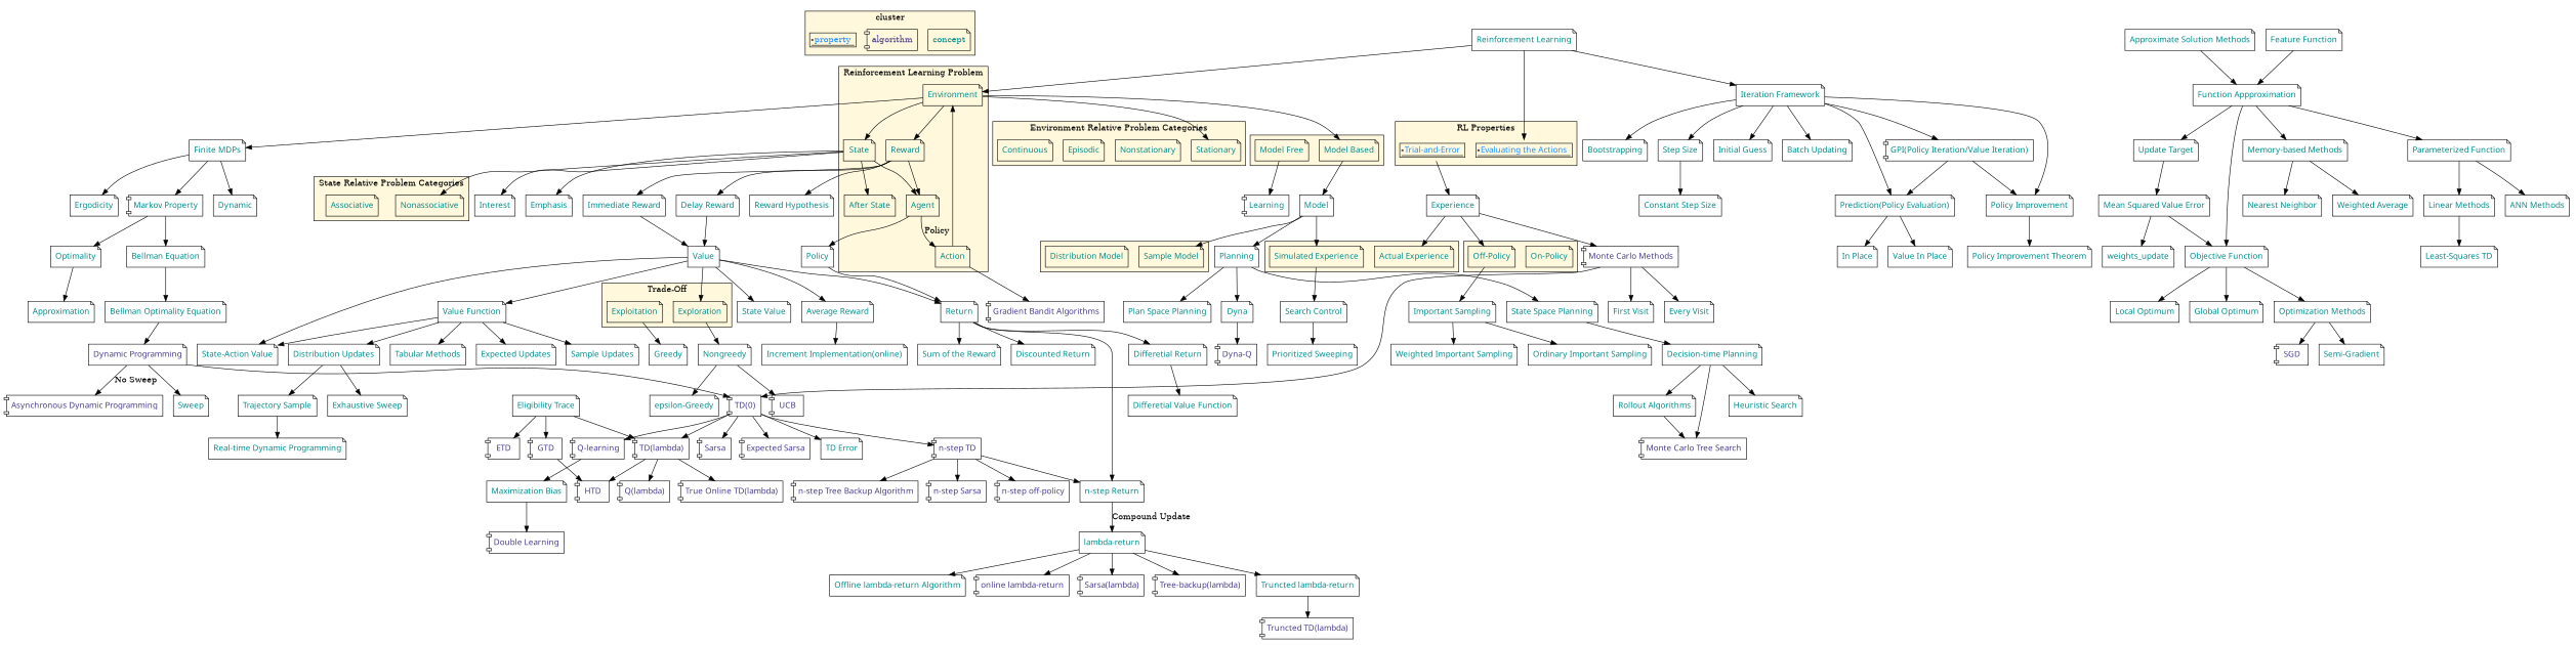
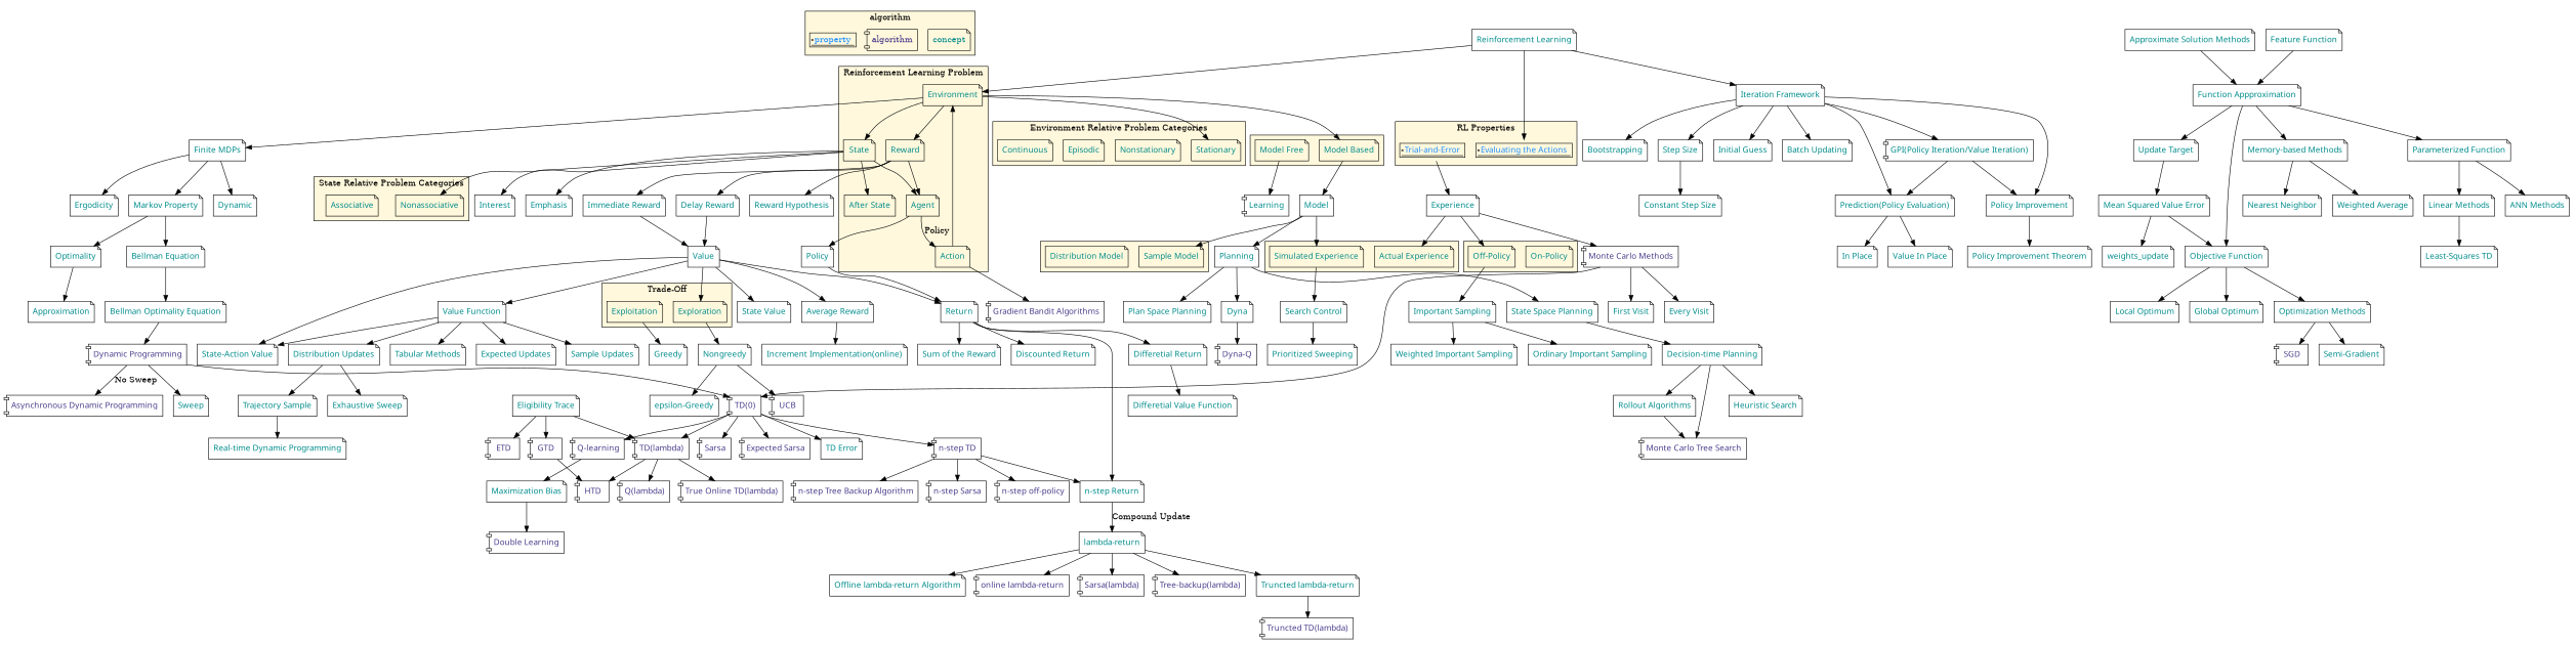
  digraph {
    compound=true
    newrank=true
    node [fontcolor=cyan4 shape=note fontname=Avenir]
    n1 [label=concept fontname=""]
    n2 [fontcolor=darkslateblue label=algorithm shape=component fontname=""]
    n3 [fontcolor=dodgerblue1 label=property shape=signature fontname=""]
    n4 [fontcolor=dodgerblue1 label="Evaluating the Actions" shape=signature]
    n5 [fontcolor=dodgerblue1 label="Trial-and-Error" shape=signature]
    n6 [label=Environment]
    n7 [label=State]
    n8 [label=Reward]
    n9 [label=Agent]
    n10 [label=Action]
    n11 [label="After State"]
    n12 [label=Nonassociative]
    n13 [label=Associative]
    n14 [label=Stationary]
    n15 [label=Nonstationary]
    n16 [label=Episodic]
    n17 [label=Continuous]
    n18 [label=Exploitation]
    n19 [label=Exploration]
    n20 [label="Model Based"]
    n21 [label="Model Free"]
    n22 [label="Sample Model"]
    n23 [label="Distribution Model"]
    n24 [label="Simulated Experience"]
    n25 [label="Actual Experience"]
    n26 [label="On-Policy"]
    n27 [label="Off-Policy"]
    n28 [label=Experience]
    n29 [label="Finite MDPs"]
    n30 [label=Interest]
    n31 [label=Emphasis]
    n32 [label="Immediate Reward"]
    n33 [label="Delay Reward"]
    n34 [label="Reward Hypothesis"]
    n35 [label=Policy]
    n36 [fontcolor=darkslateblue label="Gradient Bandit Algorithms" shape=component]
    n37 [label=Greedy]
    n38 [label=Nongreedy]
    n39 [label=Model]
    n40 [label=Learning shape=component]
    n41 [label="Search Control"]
    n42 [label="Important Sampling"]
    n43 [label="Reinforcement Learning"]
    n44 [label="Iteration Framework"]
    n45 [label="Prediction(Policy Evaluation)"]
    n46 [label="Policy Improvement"]
    n47 [label="GPI(Policy Iteration/Value Iteration)" shape=component]
    n48 [label=Bootstrapping]
    n49 [label="Step Size"]
    n50 [label="Initial Guess"]
    n51 [label="Batch Updating"]
    n52 [fontcolor=darkslateblue label="Monte Carlo Methods" shape=component]
-   n53 [label="Markov Property" shape=component]
+   n53 [label="Markov Property"]
    n54 [label=Dynamic]
    n55 [label=Ergodicity]
    n56 [label=Return]
    n57 [label=Value]
    n58 [label="Average Reward"]
    n59 [label="Increment Implementation(online)"]
    n60 [label="State Value"]
    n61 [label="State-Action Value"]
    n62 [label="Value Function"]
    n63 [label="Expected Updates"]
    n64 [label="Sample Updates"]
    n65 [label="Distribution Updates"]
    n66 [label="Tabular Methods"]
    n67 [label="n-step Return"]
    n68 [label="Sum of the Reward"]
    n69 [label="Discounted Return"]
    n70 [label="Differetial Return"]
    n71 [label="epsilon-Greedy"]
    n72 [fontcolor=darkslateblue label=UCB shape=component]
    n73 [label="In Place"]
    n74 [label="Value In Place"]
    n75 [label="Policy Improvement Theorem"]
    n76 [label="Constant Step Size"]
    n77 [label="Update Target"]
    n78 [label="Mean Squared Value Error"]
    n79 [label="Objective Function"]
    weights_update
    n81 [label="Local Optimum"]
    n82 [label="Global Optimum"]
    n83 [label="Optimization Methods"]
    n84 [fontcolor=darkslateblue label=SGD shape=component]
    n85 [label="Semi-Gradient"]
-   n86 [fontcolor=darkslateblue label="Dynamic Programming"]
+   n86 [fontcolor=darkslateblue label="Dynamic Programming" shape=component]
    n87 [fontcolor=darkslateblue label="Asynchronous Dynamic Programming" shape=component]
    n88 [label=Sweep]
    n89 [fontcolor=darkslateblue label="TD(0)" shape=component]
    n90 [fontcolor=darkslateblue label=Sarsa shape=component]
    n91 [fontcolor=darkslateblue label="Q-learning" shape=component]
    n92 [fontcolor=darkslateblue label="Expected Sarsa" shape=component]
    n93 [fontcolor=darkslateblue label="n-step TD" shape=component]
    n94 [label="TD Error"]
    n95 [fontcolor=darkslateblue label="TD(lambda)" shape=component]
    n96 [label="First Visit"]
    n97 [label="Every Visit"]
    n98 [label="Rollout Algorithms"]
    n99 [fontcolor=darkslateblue label="Monte Carlo Tree Search" shape=component]
    n100 [label="Maximization Bias"]
    n101 [fontcolor=darkslateblue label="n-step Sarsa" shape=component]
    n102 [fontcolor=darkslateblue label="n-step off-policy" shape=component]
    n103 [fontcolor=darkslateblue label="n-step Tree Backup Algorithm" shape=component]
    n104 [fontcolor=darkslateblue label="True Online TD(lambda)" shape=component]
    n105 [fontcolor=darkslateblue label="Q(lambda)" shape=component]
    n106 [fontcolor=darkslateblue label=HTD shape=component]
    n107 [fontcolor=darkslateblue label="Double Learning" shape=component]
    n108 [label="lambda-return"]
    n109 [label=Planning]
    n110 [label=Dyna]
    n111 [label="State Space Planning"]
    n112 [label="Plan Space Planning"]
    n113 [fontcolor=darkslateblue label="Dyna-Q" shape=component]
    n114 [label="Decision-time Planning"]
    n115 [label="Heuristic Search"]
    n116 [label="Prioritized Sweeping"]
    n117 [label="Exhaustive Sweep"]
    n118 [label="Trajectory Sample"]
    n119 [label="Real-time Dynamic Programming"]
    n120 [label="Ordinary Important Sampling"]
    n121 [label="Weighted Important Sampling"]
    n122 [label="Approximate Solution Methods"]
    n123 [label="Function Appproximation"]
    n124 [label="Memory-based Methods"]
    n125 [label="Parameterized Function"]
    n126 [label="Nearest Neighbor"]
    n127 [label="Weighted Average"]
    n128 [label="Linear Methods"]
    n129 [label="ANN Methods"]
    n130 [label="Least-Squares TD"]
    n131 [label="Differetial Value Function"]
    n132 [label="Feature Function"]
    n133 [label="Eligibility Trace"]
    n134 [fontcolor=darkslateblue label=GTD shape=component]
    n135 [fontcolor=darkslateblue label=ETD shape=component]
    n136 [label="Offline lambda-return Algorithm"]
    n137 [fontcolor=darkslateblue label="Truncted TD(lambda)" shape=component]
    n138 [fontcolor=darkslateblue label="online lambda-return" shape=component]
    n139 [fontcolor=darkslateblue label="Sarsa(lambda)" shape=component]
    n140 [fontcolor=darkslateblue label="Tree-backup(lambda)" shape=component]
    n141 [label="Truncted lambda-return"]
    n142 [label=Optimality]
    n143 [label="Bellman Equation"]
    n144 [label=Approximation]
    n145 [label="Bellman Optimality Equation"]
    subgraph cluster_1 {
      fillcolor=cornsilk
-     label=cluster
+     label=algorithm
      style=filled
      n1
      n2
      n3
    }
    subgraph cluster_2 {
      fillcolor=cornsilk
      label="RL Properties"
      rank=same
      style=filled
      n4
      n5
    }
    subgraph cluster_3 {
      fillcolor=cornsilk
      label="Reinforcement Learning Problem"
      style=filled
      n6
      n7
      n8
      n9
      n10
      n11
    }
    subgraph cluster_4 {
      fillcolor=cornsilk
      label="State Relative Problem Categories"
      rank=same
      style=filled
      n12
      n13
    }
    subgraph cluster_5 {
      fillcolor=cornsilk
      label="Environment Relative Problem Categories"
      rank=same
      style=filled
      n14
      n15
      n16
      n17
    }
    subgraph cluster_6 {
      fillcolor=cornsilk
      label="Trade-Off"
      style=filled
      subgraph sub_7 {
        fillcolor=cornsilk
        label="Trade-Off"
        rank=same
        style=filled
        n18
        n19
      }
    }
    subgraph cluster_8 {
      fillcolor=cornsilk
      style=filled
      subgraph sub_9 {
        fillcolor=cornsilk
        rank=same
        style=filled
        n20
        n21
      }
    }
    subgraph cluster_10 {
      fillcolor=cornsilk
      rank=same
      style=filled
      n22
      n23
    }
    subgraph cluster_11 {
      fillcolor=cornsilk
      rank=same
      style=filled
      n24
      n25
    }
    subgraph cluster_12 {
      fillcolor=cornsilk
      rank=same
      style=filled
      n26
      n27
    }
    n5 -> n28
    n6 -> n7
    n6 -> n8
    n6 -> n14
    n6 -> n20
    n6 -> n29
    n7 -> n9
    n7 -> n11
    n7 -> n12
    n7 -> n30
    n7 -> n31
    n8 -> n9
    n8 -> n32
    n8 -> n33
    n8 -> n34
    n9 -> n10 [label=Policy]
    n9 -> n35
    n10 -> n6
    n10 -> n36
    n18 -> n37
    n19 -> n38
    n20 -> n39
    n21 -> n40
    n24 -> n41
    n27 -> n42
    n28 -> n25
    n28 -> n27
    n28 -> n52
    n29 -> n53
    n29 -> n54
    n29 -> n55
    n32 -> n57
    n33 -> n57
    n35 -> n56
    n38 -> n71
    n38 -> n72
    n39 -> n22
    n39 -> n24
    n39 -> n109
    n41 -> n116
    n42 -> n120
    n42 -> n121
    n43 -> n4
    n43 -> n6
    n43 -> n44
    n44 -> n45
    n44 -> n46
    n44 -> n47
    n44 -> n48
    n44 -> n49
    n44 -> n50
    n44 -> n51
    n45 -> n73
    n45 -> n74
    n46 -> n75
    n47 -> n45
    n47 -> n46
    n49 -> n76
    n52 -> n89
    n52 -> n96
    n52 -> n97
    n53 -> n142
    n53 -> n143
    n56 -> n67
    n56 -> n68
    n56 -> n69
    n56 -> n70
    n57 -> n19
    n57 -> n56
    n57 -> n58
    n57 -> n60
    n57 -> n61
    n57 -> n62
    n58 -> n59
    n62 -> n61
    n62 -> n63
    n62 -> n64
    n62 -> n65
    n62 -> n66
    n65 -> n117
    n65 -> n118
    n67 -> n108 [label="Compound Update"]
    n70 -> n131
    n77 -> n78
    n78 -> n79
    n78 -> weights_update
    n79 -> n81
    n79 -> n82
    n79 -> n83
    n83 -> n84
    n83 -> n85
    n86 -> n87 [label="No Sweep"]
    n86 -> n88
    n86 -> n89
    n89 -> n90
    n89 -> n91
    n89 -> n92
    n89 -> n93
    n89 -> n94
    n89 -> n95
    n91 -> n100
    n93 -> n67
    n93 -> n101
    n93 -> n102
    n93 -> n103
    n95 -> n104
    n95 -> n105
    n95 -> n106
    n98 -> n99
    n100 -> n107
    n108 -> n136
    n108 -> n138
    n108 -> n139
    n108 -> n140
    n108 -> n141
    n109 -> n110
    n109 -> n111
    n109 -> n112
    n110 -> n113
    n111 -> n114
    n114 -> n98
    n114 -> n99
    n114 -> n115
    n118 -> n119
    n122 -> n123
    n123 -> n77
    n123 -> n79
    n123 -> n124
    n123 -> n125
    n124 -> n126
    n124 -> n127
    n125 -> n128
    n125 -> n129
    n128 -> n130
    n132 -> n123
    n133 -> n95
    n133 -> n134
    n133 -> n135
    n134 -> n106
    n141 -> n137
    n142 -> n144
    n143 -> n145
    n145 -> n86
  }
